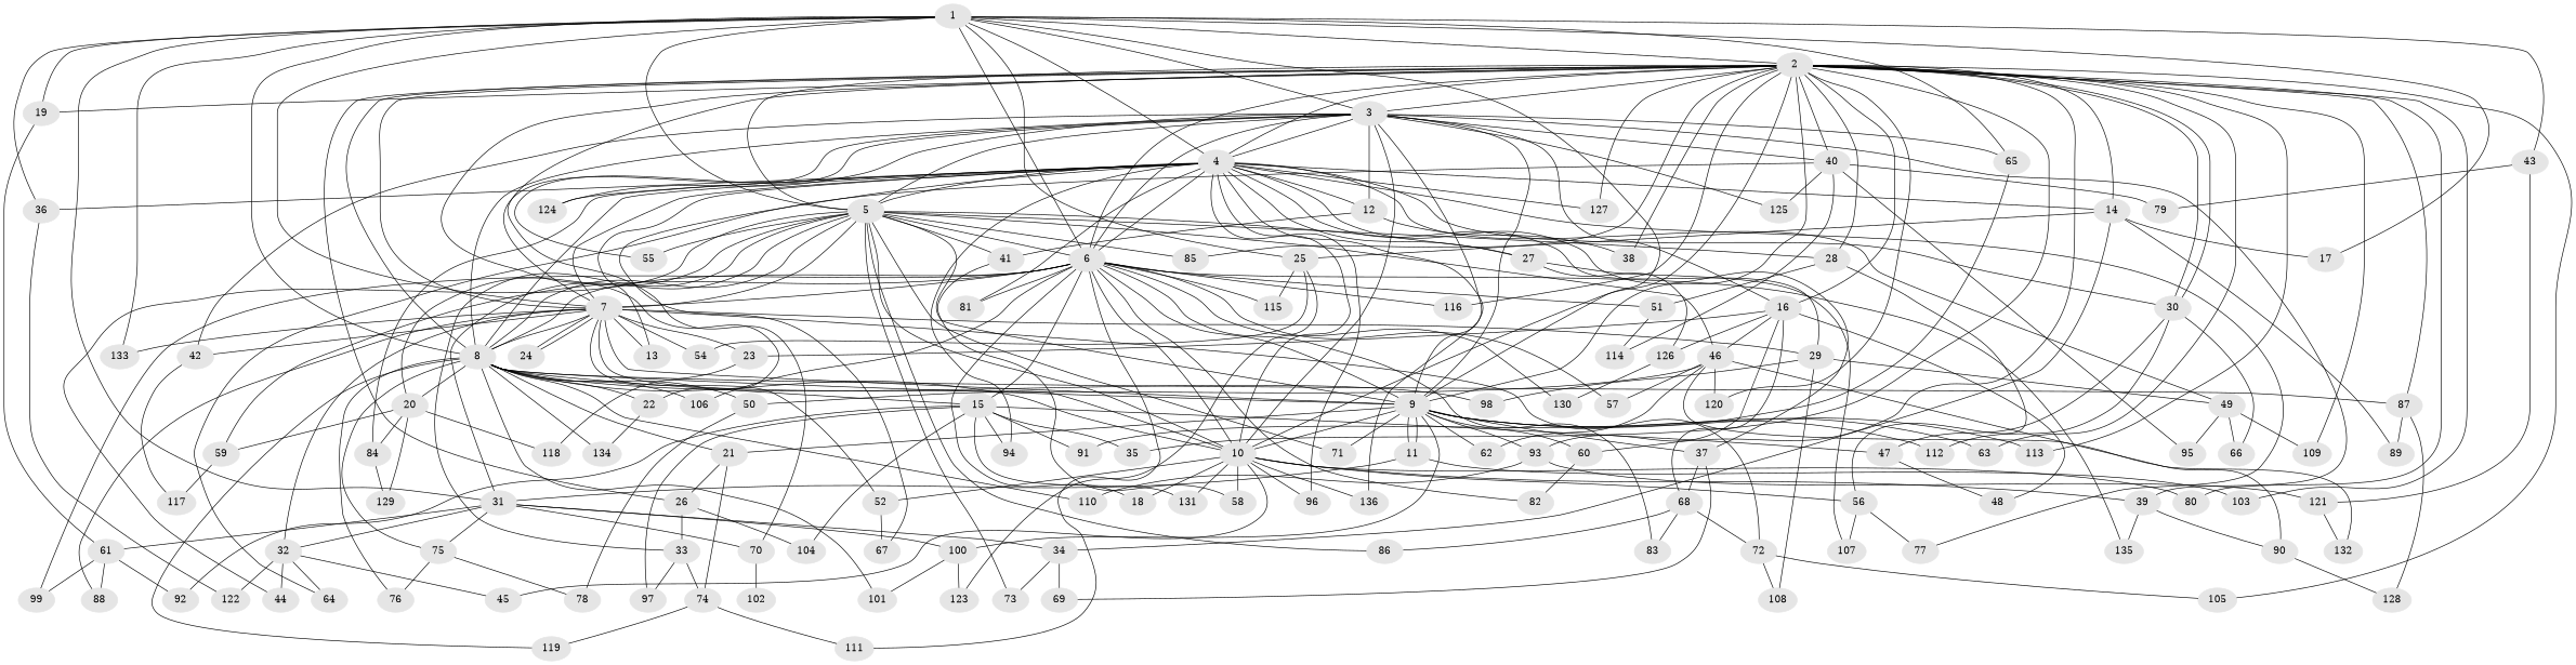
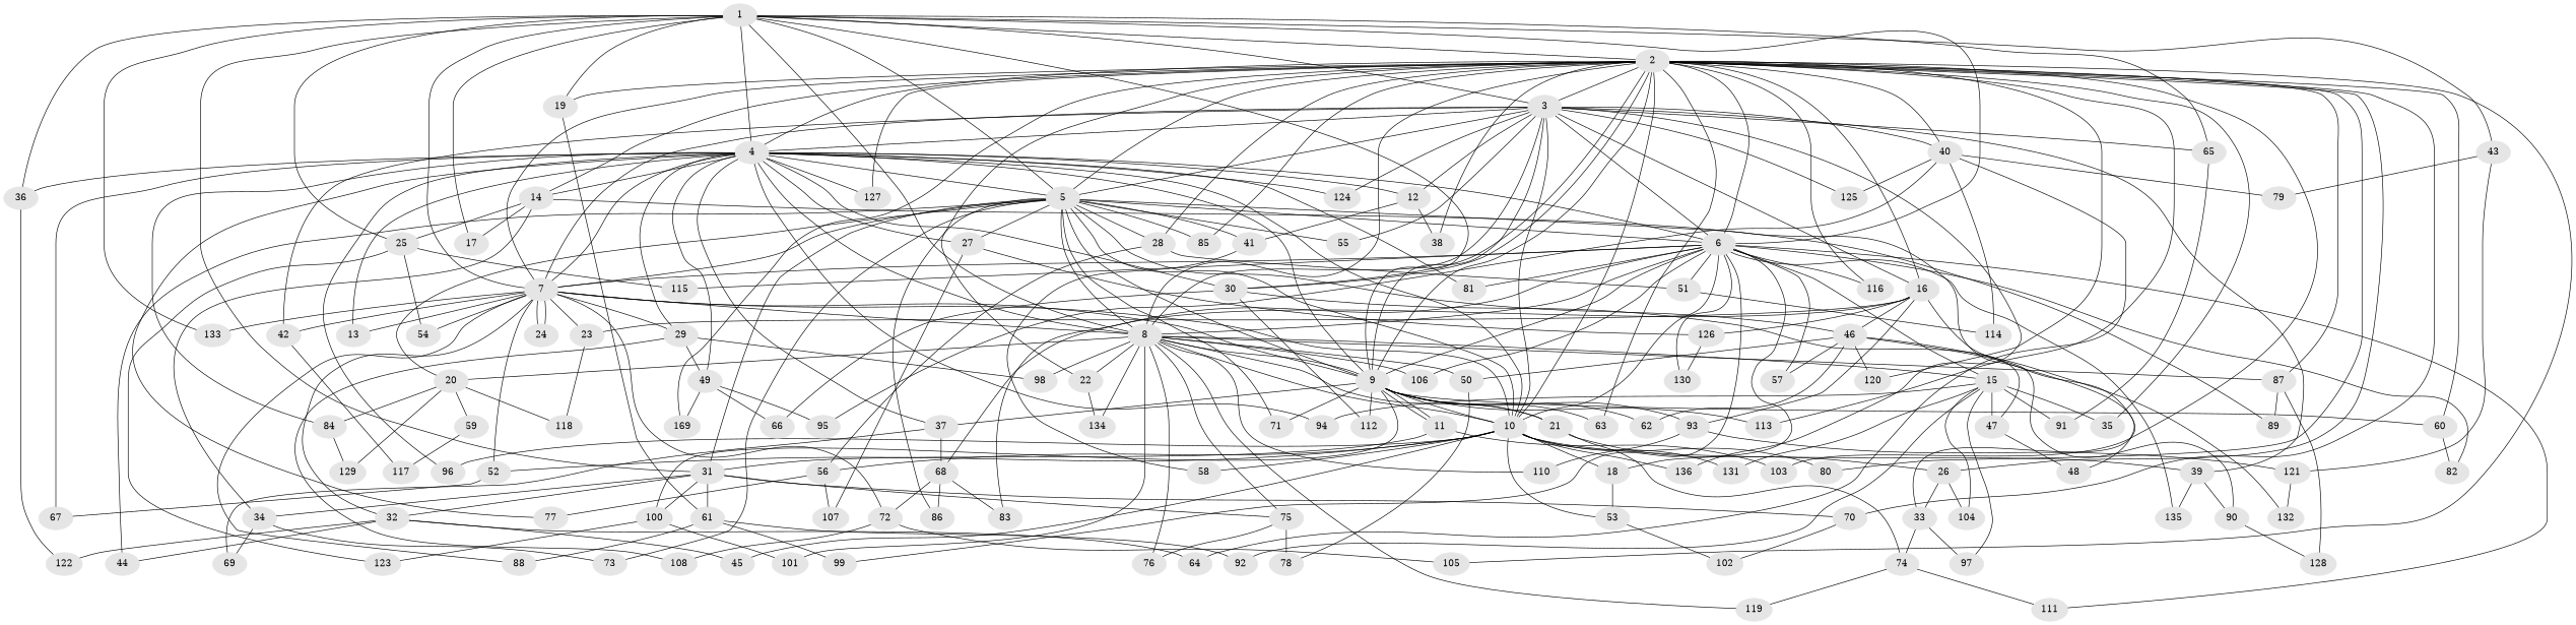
  graph {
    node [color=gray90 style=filled]
    1
    2
    3
    4
    5
    6
    7
    8
    9
    17
    19
    25
    36
    43
    65
    133
    31
    10
    14
    16
    22
    26
    28
    30
    35
    38
    40
    60
    63
    70
    80
    85
    87
    103
    105
-   109
+   109 [label=169]
    113
    116
    120
    127
    12
    39
    42
    55
    124
    125
    136
    13
    27
    29
    37
    49
    67
    77
    81
    84
    94
    96
    20
    33
    41
    44
    46
    71
    73
    86
    15
    18
    51
    57
    59
    82
    83
    99
    106
    111
    115
    130
    135
    23
    24
    32
    52
    54
    72
    88
    21
    50
    75
    76
    98
    101
    110
    119
    134
    11
    62
    93
    100
    112
    45
+   53
    56
    58
    131
    61
    123
    122
    79
    121
    91
    34
    89
    48
    68
    126
    104
    47
    66
    64
    95
    114
    102
    128
    90
    117
    107
    108
    69
    129
    118
    97
    74
    132
    92
    78
    1 -- 2
    1 -- 3
    1 -- 4
    1 -- 5
    1 -- 6
    1 -- 7
    1 -- 8
    1 -- 9
    1 -- 17
    1 -- 19
    1 -- 25
    1 -- 36
    1 -- 43
    1 -- 65
    1 -- 133
    1 -- 31
    2 -- 3
    2 -- 4
    2 -- 5
    2 -- 6
    2 -- 7
    2 -- 8
    2 -- 9
    2 -- 19
    2 -- 10
    2 -- 14
    2 -- 16
    2 -- 22
    2 -- 26
    2 -- 28
    2 -- 30
    2 -- 30
    2 -- 35
    2 -- 38
    2 -- 40
    2 -- 60
    2 -- 63
    2 -- 70
    2 -- 80
    2 -- 85
    2 -- 87
    2 -- 103
    2 -- 105
    2 -- 109
    2 -- 113
    2 -- 116
    2 -- 120
    2 -- 127
    3 -- 4
    3 -- 5
    3 -- 6
    3 -- 7
    3 -- 8
    3 -- 9
    3 -- 65
    3 -- 10
    3 -- 16
    3 -- 40
    3 -- 12
    3 -- 39
    3 -- 42
    3 -- 55
    3 -- 124
    3 -- 125
    3 -- 136
    4 -- 5
    4 -- 6
    4 -- 7
    4 -- 8
    4 -- 9
    4 -- 36
    4 -- 10
    4 -- 14
    4 -- 30
    4 -- 127
    4 -- 12
    4 -- 124
    4 -- 13
    4 -- 27
    4 -- 29
    4 -- 37
    4 -- 49
    4 -- 67
    4 -- 77
    4 -- 81
    4 -- 84
    4 -- 94
    4 -- 96
    5 -- 6
    5 -- 7
    5 -- 8
    5 -- 9
    5 -- 31
    5 -- 10
    5 -- 28
    5 -- 85
    5 -- 55
    5 -- 27
    5 -- 20
    5 -- 33
    5 -- 41
    5 -- 44
    5 -- 46
    5 -- 71
    5 -- 73
    5 -- 86
    6 -- 7
    6 -- 8
    6 -- 9
    6 -- 10
    6 -- 116
    6 -- 81
    6 -- 15
    6 -- 18
    6 -- 51
    6 -- 57
-   6 -- 59
    6 -- 82
    6 -- 83
    6 -- 99
    6 -- 106
    6 -- 111
    6 -- 115
    6 -- 130
    6 -- 135
    7 -- 8
    7 -- 9
    7 -- 133
    7 -- 10
    7 -- 42
    7 -- 13
    7 -- 29
    7 -- 23
    7 -- 24
    7 -- 24
    7 -- 32
    7 -- 52
    7 -- 54
    7 -- 72
    7 -- 88
    8 -- 9
    8 -- 10
    8 -- 22
    8 -- 87
    8 -- 20
    8 -- 15
    8 -- 106
    8 -- 21
    8 -- 50
    8 -- 75
    8 -- 76
    8 -- 98
    8 -- 101
    8 -- 110
    8 -- 119
    8 -- 134
    9 -- 10
    9 -- 60
    9 -- 63
    9 -- 113
    9 -- 37
    9 -- 71
    9 -- 21
    9 -- 11
    9 -- 11
    9 -- 62
    9 -- 93
    9 -- 100
    9 -- 112
    19 -- 61
    25 -- 115
    25 -- 54
    25 -- 123
    36 -- 122
    43 -- 79
    43 -- 121
    65 -- 91
    31 -- 70
    31 -- 32
    31 -- 75
    31 -- 100
    31 -- 61
    31 -- 34
    10 -- 80
    10 -- 39
    10 -- 136
    10 -- 96
    10 -- 18
    10 -- 52
    10 -- 45
+   10 -- 53
    10 -- 56
    10 -- 58
    10 -- 131
    14 -- 17
    14 -- 25
    14 -- 34
    14 -- 89
    16 -- 46
    16 -- 23
    16 -- 93
    16 -- 48
    16 -- 68
    16 -- 126
    22 -- 134
    26 -- 33
    26 -- 104
    28 -- 51
    28 -- 56
    30 -- 112
    30 -- 47
    30 -- 66
    40 -- 125
    40 -- 79
    40 -- 64
    40 -- 95
    40 -- 114
    60 -- 82
    70 -- 102
    87 -- 89
    87 -- 128
    12 -- 38
    12 -- 41
    39 -- 135
    39 -- 90
    42 -- 117
    27 -- 126
    27 -- 107
    29 -- 49
    29 -- 98
    29 -- 108
    37 -- 68
    37 -- 69
    49 -- 109
    49 -- 66
    49 -- 95
    84 -- 129
    20 -- 84
    20 -- 59
    20 -- 129
    20 -- 118
    33 -- 97
    33 -- 74
    41 -- 58
    46 -- 120
    46 -- 57
    46 -- 50
    46 -- 62
    46 -- 90
    46 -- 132
    15 -- 35
    15 -- 94
    15 -- 131
    15 -- 91
    15 -- 104
    15 -- 47
    15 -- 97
    15 -- 92
+   18 -- 53
    51 -- 114
    59 -- 117
    23 -- 118
    32 -- 44
    32 -- 45
    32 -- 122
    32 -- 64
    52 -- 67
    72 -- 105
    72 -- 108
    21 -- 26
    21 -- 74
    50 -- 78
    75 -- 76
    75 -- 78
    11 -- 31
    11 -- 103
    93 -- 110
    93 -- 121
    100 -- 101
    100 -- 123
+   53 -- 102
    56 -- 77
    56 -- 107
    61 -- 99
    61 -- 88
    61 -- 92
    121 -- 132
    34 -- 73
    34 -- 69
    68 -- 86
    68 -- 83
    68 -- 72
    126 -- 130
    47 -- 48
    90 -- 128
    74 -- 111
    74 -- 119
  }
